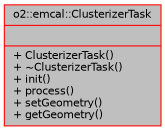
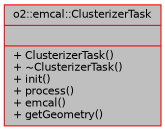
  digraph {
-   n1 [color=red fillcolor=grey75 fontcolor=black fontname=Helvetica fontsize=10 height=0.2 label="{o2::emcal::ClusterizerTask\n||+ ClusterizerTask()\l+ ~ClusterizerTask()\l+ init()\l+ process()\l+ setGeometry()\l+ getGeometry()\l}" shape=record style=filled width=0.4]
+   n1 [color=red fillcolor=grey75 fontcolor=black fontname=Helvetica fontsize=10 height=0.2 label="{o2::emcal::ClusterizerTask\n||+ ClusterizerTask()\l+ ~ClusterizerTask()\l+ init()\l+ process()\l+ emcal()\l+ getGeometry()\l}" shape=record style=filled width=0.4]
  }
